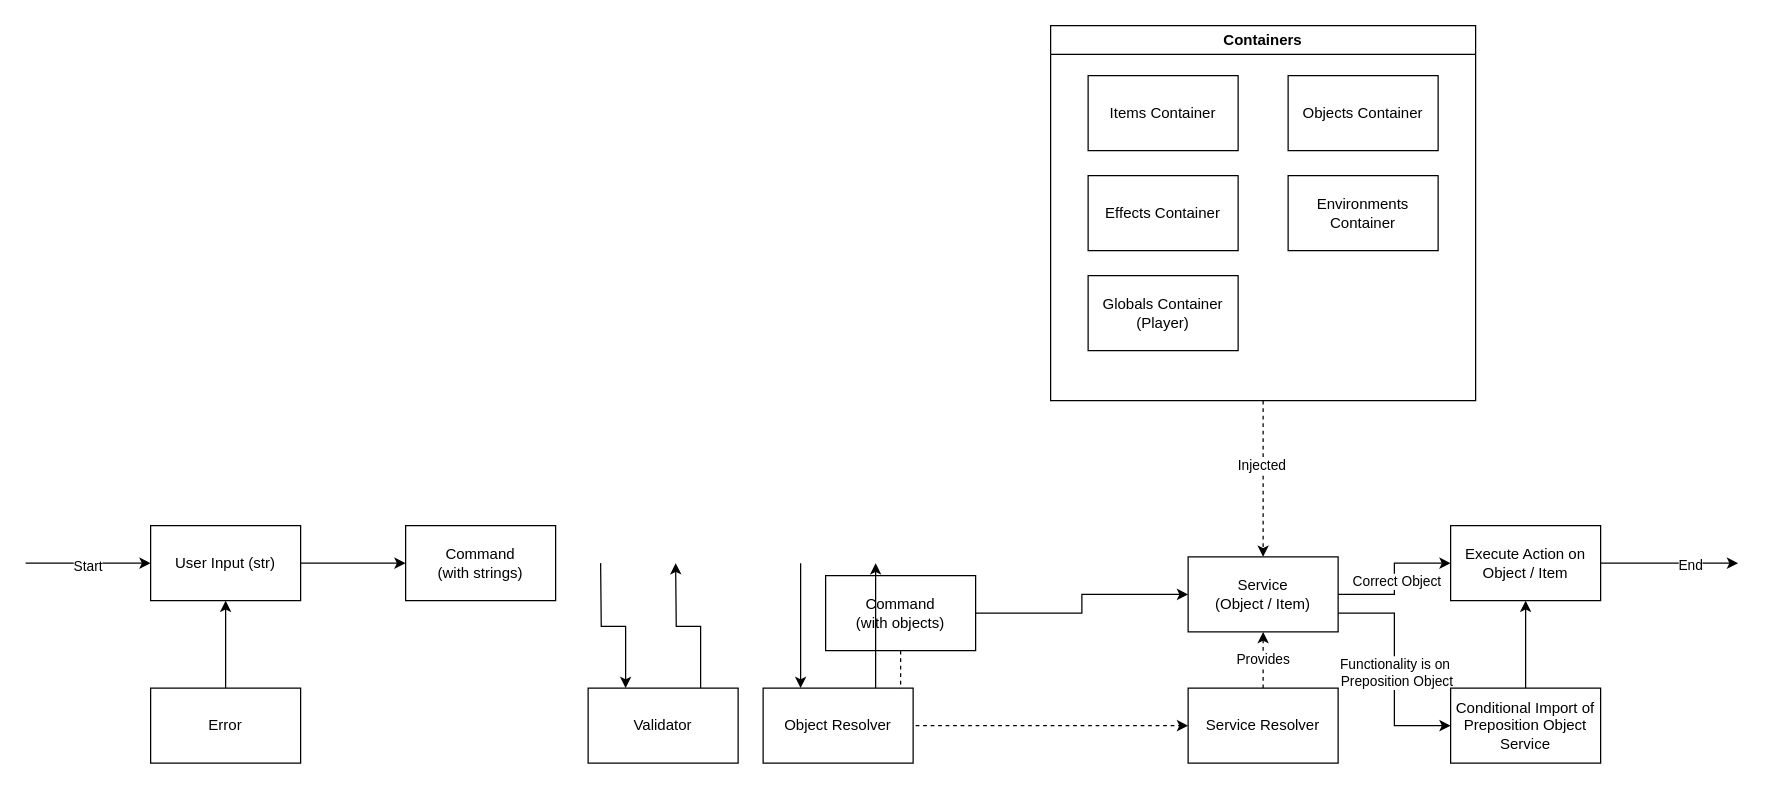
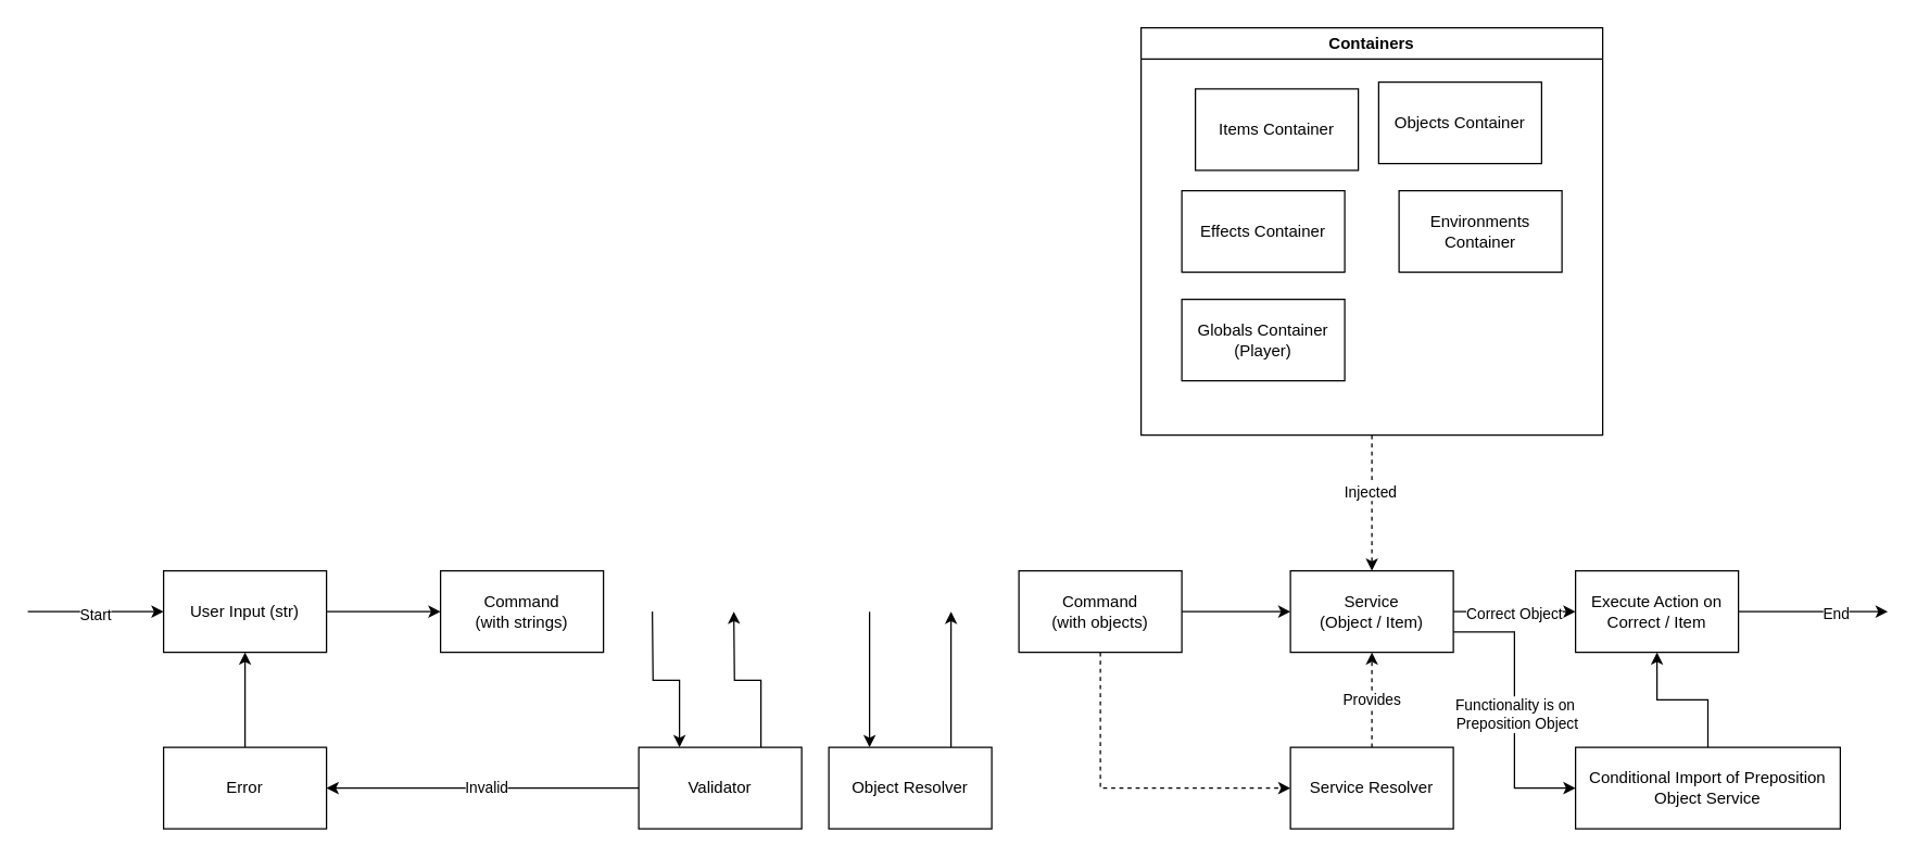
  <mxCell id="0" />
  <mxCell id="1" parent="0" />
  <mxCell id="2" style="edgeStyle=orthogonalEdgeStyle;rounded=0;orthogonalLoop=1;jettySize=auto;html=1;exitX=1;exitY=0.5;exitDx=0;exitDy=0;entryX=0;entryY=0.5;entryDx=0;entryDy=0;" edge="1" parent="1" source="5" target="6"><mxGeometry relative="1" as="geometry" /></mxCell>
  <mxCell id="3" style="edgeStyle=orthogonalEdgeStyle;rounded=0;orthogonalLoop=1;jettySize=auto;html=1;exitX=0;exitY=0.5;exitDx=0;exitDy=0;startArrow=classic;startFill=1;endArrow=none;endFill=0;" edge="1" parent="1" source="5"><mxGeometry relative="1" as="geometry"><mxPoint x="20" y="450" as="targetPoint" /></mxGeometry></mxCell>
  <mxCell id="4" value="Start" style="edgeLabel;html=1;align=center;verticalAlign=middle;resizable=0;points=[];" vertex="1" connectable="0" parent="3"><mxGeometry x="0.015" y="2" relative="1" as="geometry"><mxPoint as="offset" /></mxGeometry></mxCell>
  <mxCell id="5" value="User Input (str)" style="rounded=0;whiteSpace=wrap;html=1;" vertex="1" parent="1"><mxGeometry x="120" y="420" width="120" height="60" as="geometry" /></mxCell>
  <mxCell id="6" value="&lt;div&gt;Command&lt;/div&gt;&lt;div&gt;(with strings)&lt;br&gt;&lt;/div&gt;" style="rounded=0;whiteSpace=wrap;html=1;" vertex="1" parent="1"><mxGeometry x="324" y="420" width="120" height="60" as="geometry" /></mxCell>
  <mxCell id="7" style="edgeStyle=orthogonalEdgeStyle;rounded=0;orthogonalLoop=1;jettySize=auto;html=1;exitX=0.5;exitY=0;exitDx=0;exitDy=0;entryX=0.5;entryY=1;entryDx=0;entryDy=0;" edge="1" parent="1" source="8" target="5"><mxGeometry relative="1" as="geometry" /></mxCell>
  <mxCell id="8" value="Error" style="rounded=0;whiteSpace=wrap;html=1;" vertex="1" parent="1"><mxGeometry x="120" y="550" width="120" height="60" as="geometry" /></mxCell>
  <mxCell id="9" style="edgeStyle=orthogonalEdgeStyle;rounded=0;orthogonalLoop=1;jettySize=auto;html=1;exitX=1;exitY=0.5;exitDx=0;exitDy=0;entryX=0;entryY=0.5;entryDx=0;entryDy=0;" edge="1" parent="1" source="11" target="18"><mxGeometry relative="1" as="geometry" /></mxCell>
  <mxCell id="10" style="edgeStyle=orthogonalEdgeStyle;rounded=0;orthogonalLoop=1;jettySize=auto;html=1;exitX=0.5;exitY=1;exitDx=0;exitDy=0;entryX=0;entryY=0.5;entryDx=0;entryDy=0;dashed=1;" edge="1" parent="1" source="11" target="13"><mxGeometry relative="1" as="geometry" /></mxCell>
- <mxCell id="11" value="&lt;div&gt;Command&lt;/div&gt;&lt;div&gt;(with objects)&lt;br&gt;&lt;/div&gt;" style="rounded=0;whiteSpace=wrap;html=1;" vertex="1" parent="1"><mxGeometry x="660" y="460" width="120" height="60" as="geometry" /></mxCell>
+ <mxCell id="11" value="&lt;div&gt;Command&lt;/div&gt;&lt;div&gt;(with objects)&lt;br&gt;&lt;/div&gt;" style="rounded=0;whiteSpace=wrap;html=1;" vertex="1" parent="1"><mxGeometry x="750" y="420" width="120" height="60" as="geometry" /></mxCell>
  <mxCell id="12" value="Provides" style="edgeStyle=orthogonalEdgeStyle;rounded=0;orthogonalLoop=1;jettySize=auto;html=1;exitX=0.5;exitY=0;exitDx=0;exitDy=0;entryX=0.5;entryY=1;entryDx=0;entryDy=0;dashed=1;" edge="1" parent="1" source="13" target="18"><mxGeometry relative="1" as="geometry" /></mxCell>
  <mxCell id="13" value="Service Resolver" style="rounded=0;whiteSpace=wrap;html=1;" vertex="1" parent="1"><mxGeometry x="950" y="550" width="120" height="60" as="geometry" /></mxCell>
  <mxCell id="14" style="edgeStyle=orthogonalEdgeStyle;rounded=0;orthogonalLoop=1;jettySize=auto;html=1;exitX=1;exitY=0.5;exitDx=0;exitDy=0;entryX=0;entryY=0.5;entryDx=0;entryDy=0;" edge="1" parent="1" source="18" target="29"><mxGeometry relative="1" as="geometry" /></mxCell>
  <mxCell id="15" value="Correct Object" style="edgeLabel;html=1;align=center;verticalAlign=middle;resizable=0;points=[];" vertex="1" connectable="0" parent="14"><mxGeometry x="-0.022" y="-1" relative="1" as="geometry"><mxPoint as="offset" /></mxGeometry></mxCell>
  <mxCell id="16" style="edgeStyle=orthogonalEdgeStyle;rounded=0;orthogonalLoop=1;jettySize=auto;html=1;exitX=1;exitY=0.75;exitDx=0;exitDy=0;entryX=0;entryY=0.5;entryDx=0;entryDy=0;" edge="1" parent="1" source="18" target="39"><mxGeometry relative="1" as="geometry" /></mxCell>
  <mxCell id="17" value="&lt;div&gt;Functionality is on&amp;nbsp;&lt;/div&gt;&lt;div&gt;Preposition Object&lt;/div&gt;" style="edgeLabel;html=1;align=center;verticalAlign=middle;resizable=0;points=[];" vertex="1" connectable="0" parent="16"><mxGeometry x="0.024" y="1" relative="1" as="geometry"><mxPoint as="offset" /></mxGeometry></mxCell>
- <mxCell id="18" value="&lt;div&gt;Service&lt;/div&gt;&lt;div&gt;(Object / Item)&lt;br&gt;&lt;/div&gt;" style="rounded=0;whiteSpace=wrap;html=1;" vertex="1" parent="1"><mxGeometry x="950" y="445" width="120" height="60" as="geometry" /></mxCell>
+ <mxCell id="18" value="&lt;div&gt;Service&lt;/div&gt;&lt;div&gt;(Object / Item)&lt;br&gt;&lt;/div&gt;" style="rounded=0;whiteSpace=wrap;html=1;" vertex="1" parent="1"><mxGeometry x="950" y="420" width="120" height="60" as="geometry" /></mxCell>
  <mxCell id="19" style="edgeStyle=orthogonalEdgeStyle;rounded=0;orthogonalLoop=1;jettySize=auto;html=1;exitX=0.75;exitY=0;exitDx=0;exitDy=0;" edge="1" parent="1" source="21"><mxGeometry relative="1" as="geometry"><mxPoint x="700" y="450" as="targetPoint" /></mxGeometry></mxCell>
  <mxCell id="20" style="edgeStyle=orthogonalEdgeStyle;rounded=0;orthogonalLoop=1;jettySize=auto;html=1;exitX=0.25;exitY=0;exitDx=0;exitDy=0;endArrow=none;endFill=0;startArrow=classic;startFill=1;" edge="1" parent="1" source="21"><mxGeometry relative="1" as="geometry"><mxPoint x="640" y="450" as="targetPoint" /></mxGeometry></mxCell>
  <mxCell id="21" value="Object Resolver" style="rounded=0;whiteSpace=wrap;html=1;" vertex="1" parent="1"><mxGeometry x="610" y="550" width="120" height="60" as="geometry" /></mxCell>
  <mxCell id="22" style="edgeStyle=orthogonalEdgeStyle;rounded=0;orthogonalLoop=1;jettySize=auto;html=1;exitX=0.75;exitY=0;exitDx=0;exitDy=0;" edge="1" parent="1" source="26"><mxGeometry relative="1" as="geometry"><mxPoint x="540" y="450" as="targetPoint" /></mxGeometry></mxCell>
  <mxCell id="23" style="edgeStyle=orthogonalEdgeStyle;rounded=0;orthogonalLoop=1;jettySize=auto;html=1;exitX=0.25;exitY=0;exitDx=0;exitDy=0;endArrow=none;endFill=0;startArrow=classic;startFill=1;" edge="1" parent="1" source="26"><mxGeometry relative="1" as="geometry"><mxPoint x="480" y="450" as="targetPoint" /></mxGeometry></mxCell>
+ <mxCell id="24" style="edgeStyle=orthogonalEdgeStyle;rounded=0;orthogonalLoop=1;jettySize=auto;html=1;exitX=0;exitY=0.5;exitDx=0;exitDy=0;entryX=1;entryY=0.5;entryDx=0;entryDy=0;" edge="1" parent="1" source="26" target="8"><mxGeometry relative="1" as="geometry" /></mxCell>
+ <mxCell id="25" value="Invalid" style="edgeLabel;html=1;align=center;verticalAlign=middle;resizable=0;points=[];" vertex="1" connectable="0" parent="24"><mxGeometry x="-0.021" y="-1" relative="1" as="geometry"><mxPoint as="offset" /></mxGeometry></mxCell>
  <mxCell id="26" value="&lt;div&gt;Validator&lt;/div&gt;" style="rounded=0;whiteSpace=wrap;html=1;" vertex="1" parent="1"><mxGeometry x="470" y="550" width="120" height="60" as="geometry" /></mxCell>
  <mxCell id="27" style="edgeStyle=orthogonalEdgeStyle;rounded=0;orthogonalLoop=1;jettySize=auto;html=1;exitX=1;exitY=0.5;exitDx=0;exitDy=0;" edge="1" parent="1" source="29"><mxGeometry relative="1" as="geometry"><mxPoint x="1390" y="450" as="targetPoint" /></mxGeometry></mxCell>
  <mxCell id="28" value="End" style="edgeLabel;html=1;align=center;verticalAlign=middle;resizable=0;points=[];" vertex="1" connectable="0" parent="27"><mxGeometry x="0.312" y="-1" relative="1" as="geometry"><mxPoint as="offset" /></mxGeometry></mxCell>
- <mxCell id="29" value="Execute Action on Object / Item" style="rounded=0;whiteSpace=wrap;html=1;" vertex="1" parent="1"><mxGeometry x="1160" y="420" width="120" height="60" as="geometry" /></mxCell>
+ <mxCell id="29" value="Execute Action on Correct / Item" style="rounded=0;whiteSpace=wrap;html=1;" vertex="1" parent="1"><mxGeometry x="1160" y="420" width="120" height="60" as="geometry" /></mxCell>
  <mxCell id="30" style="edgeStyle=orthogonalEdgeStyle;rounded=0;orthogonalLoop=1;jettySize=auto;html=1;exitX=0.5;exitY=1;exitDx=0;exitDy=0;entryX=0.5;entryY=0;entryDx=0;entryDy=0;dashed=1;" edge="1" parent="1" source="32" target="18"><mxGeometry relative="1" as="geometry" /></mxCell>
  <mxCell id="31" value="Injected" style="edgeLabel;html=1;align=center;verticalAlign=middle;resizable=0;points=[];" vertex="1" connectable="0" parent="30"><mxGeometry x="-0.18" y="-2" relative="1" as="geometry"><mxPoint as="offset" /></mxGeometry></mxCell>
  <mxCell id="32" value="Containers" style="swimlane;whiteSpace=wrap;html=1;" vertex="1" parent="1"><mxGeometry x="840" y="20" width="340" height="300" as="geometry" /></mxCell>
- <mxCell id="33" value="Items Container" style="rounded=0;whiteSpace=wrap;html=1;" vertex="1" parent="32"><mxGeometry x="30" y="40" width="120" height="60" as="geometry" /></mxCell>
- <mxCell id="34" value="Objects Container" style="rounded=0;whiteSpace=wrap;html=1;" vertex="1" parent="32"><mxGeometry x="190" y="40" width="120" height="60" as="geometry" /></mxCell>
+ <mxCell id="33" value="Items Container" style="rounded=0;whiteSpace=wrap;html=1;" vertex="1" parent="32"><mxGeometry x="40" y="45" width="120" height="60" as="geometry" /></mxCell>
+ <mxCell id="34" value="Objects Container" style="rounded=0;whiteSpace=wrap;html=1;" vertex="1" parent="32"><mxGeometry x="175" y="40" width="120" height="60" as="geometry" /></mxCell>
  <mxCell id="35" value="Environments Container" style="rounded=0;whiteSpace=wrap;html=1;" vertex="1" parent="32"><mxGeometry x="190" y="120" width="120" height="60" as="geometry" /></mxCell>
  <mxCell id="36" value="&lt;div&gt;Globals Container&lt;br&gt;&lt;/div&gt;&lt;div&gt;(Player)&lt;br&gt;&lt;/div&gt;" style="rounded=0;whiteSpace=wrap;html=1;" vertex="1" parent="32"><mxGeometry x="30" y="200" width="120" height="60" as="geometry" /></mxCell>
  <mxCell id="37" value="Effects Container" style="rounded=0;whiteSpace=wrap;html=1;" vertex="1" parent="32"><mxGeometry x="30" y="120" width="120" height="60" as="geometry" /></mxCell>
  <mxCell id="38" style="edgeStyle=orthogonalEdgeStyle;rounded=0;orthogonalLoop=1;jettySize=auto;html=1;exitX=0.5;exitY=0;exitDx=0;exitDy=0;entryX=0.5;entryY=1;entryDx=0;entryDy=0;" edge="1" parent="1" source="39" target="29"><mxGeometry relative="1" as="geometry" /></mxCell>
- <mxCell id="39" value="Conditional Import of Preposition Object Service" style="rounded=0;whiteSpace=wrap;html=1;" vertex="1" parent="1"><mxGeometry x="1160" y="550" width="120" height="60" as="geometry" /></mxCell>
+ <mxCell id="39" value="Conditional Import of Preposition Object Service" style="rounded=0;whiteSpace=wrap;html=1;" vertex="1" parent="1"><mxGeometry x="1160" y="550" width="195" height="60" as="geometry" /></mxCell>
